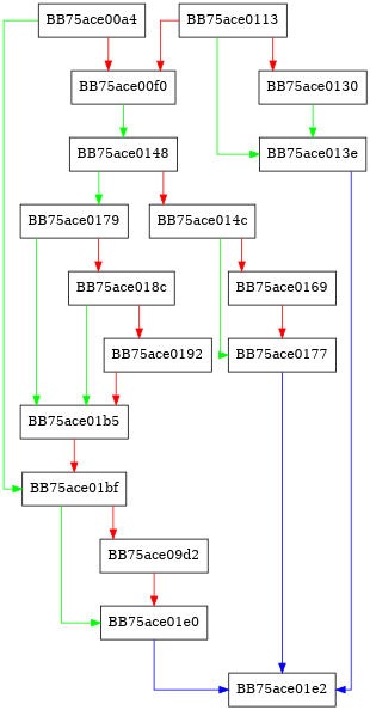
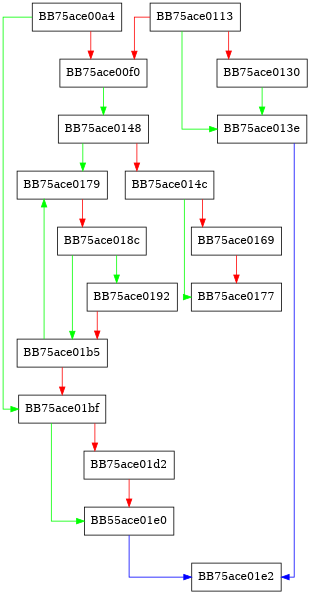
  digraph {
    splines=ortho
    node [shape=box]
    edge [color=red]
    BB75ace00a4
    BB75ace01bf
    BB75ace00f0
-   BB75ace01e0
-   BB75ace01d2 [label=BB75ace09d2]
+   BB75ace01e0 [label=BB55ace01e0]
+   BB75ace01d2
    BB75ace0148
    BB75ace01e2
    BB75ace0179
    BB75ace014c
    BB75ace0113
    BB75ace013e
    BB75ace0130
    BB75ace01b5
    BB75ace018c
    BB75ace0177
    BB75ace0169
    BB75ace0192
    BB75ace00a4 -> BB75ace01bf [color=green]
    BB75ace00a4 -> BB75ace00f0
    BB75ace01bf -> BB75ace01e0 [color=green]
    BB75ace01bf -> BB75ace01d2
    BB75ace00f0 -> BB75ace0148 [color=green]
    BB75ace01e0 -> BB75ace01e2 [color=blue]
    BB75ace01d2 -> BB75ace01e0
    BB75ace0148 -> BB75ace0179 [color=green]
    BB75ace0148 -> BB75ace014c
-   BB75ace0179 -> BB75ace01b5 [color=green]
+   BB75ace01b5 -> BB75ace0179 [color=green]
    BB75ace0179 -> BB75ace018c
    BB75ace014c -> BB75ace0177 [color=green]
    BB75ace014c -> BB75ace0169
    BB75ace0113 -> BB75ace00f0
    BB75ace0113 -> BB75ace013e [color=green]
    BB75ace0113 -> BB75ace0130
    BB75ace013e -> BB75ace01e2 [color=blue]
    BB75ace0130 -> BB75ace013e [color=green]
    BB75ace01b5 -> BB75ace01bf
    BB75ace018c -> BB75ace01b5 [color=green]
-   BB75ace018c -> BB75ace0192
-   BB75ace0177 -> BB75ace01e2 [color=blue]
+   BB75ace018c -> BB75ace0192 [color=green]
    BB75ace0169 -> BB75ace0177
    BB75ace0192 -> BB75ace01b5
  }
